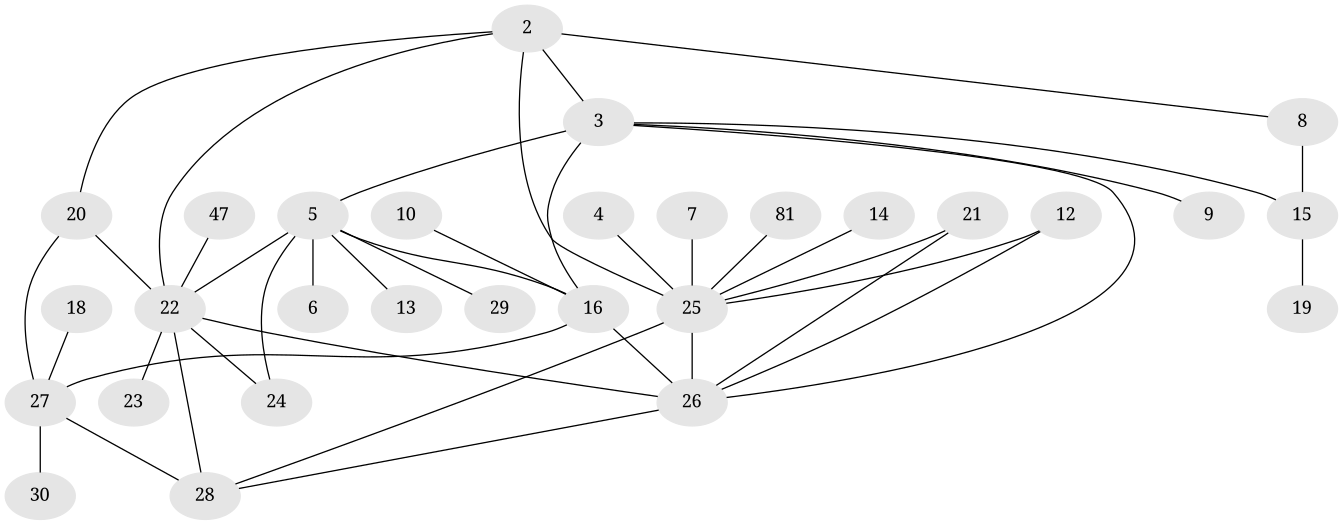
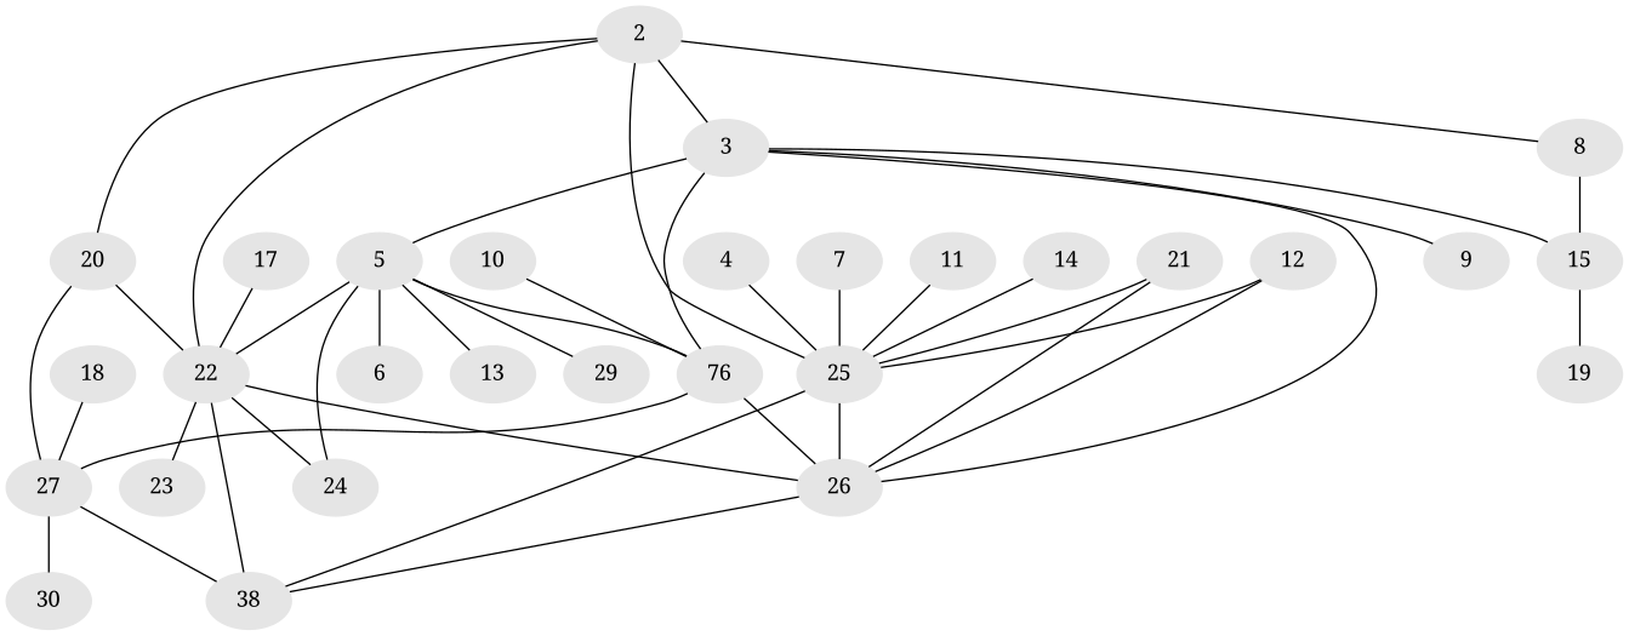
  graph {
    fontname="Noto Serif"
    node [color=gray90 fontname="Noto Serif" style=filled]
    edge [fontname="Noto Serif" weight=1.0]
    5
    22
-   16
+   16 [label=76]
    6
    13
    24
    29
    27
-   28
+   28 [label=38]
    30
    2
    3
    8
    20
    25
    9
    15
    26
    23
    19
    4
    7
    10
-   11 [label=81]
+   11
    12
    14
-   17 [label=47]
+   17
    18
    21
    5 -- 22
    5 -- 16
    5 -- 6
    5 -- 13
    5 -- 24
    5 -- 29
    22 -- 24
    22 -- 28 [weight=2.0]
    22 -- 26
    22 -- 23
    16 -- 27
    16 -- 26
    27 -- 28
    27 -- 30
    2 -- 22
    2 -- 3
    2 -- 8
    2 -- 20
    2 -- 25 [weight=2.0]
    3 -- 5
    3 -- 16 [weight=2.0]
    3 -- 9
    3 -- 15
    3 -- 26
    8 -- 15 [weight=2.0]
    20 -- 22
    20 -- 27
    25 -- 28
    25 -- 26
    15 -- 19
    26 -- 28
    4 -- 25
    7 -- 25
    10 -- 16
    11 -- 25
    12 -- 25
    12 -- 26
    14 -- 25
    17 -- 22
    18 -- 27
    21 -- 25
    21 -- 26
  }
